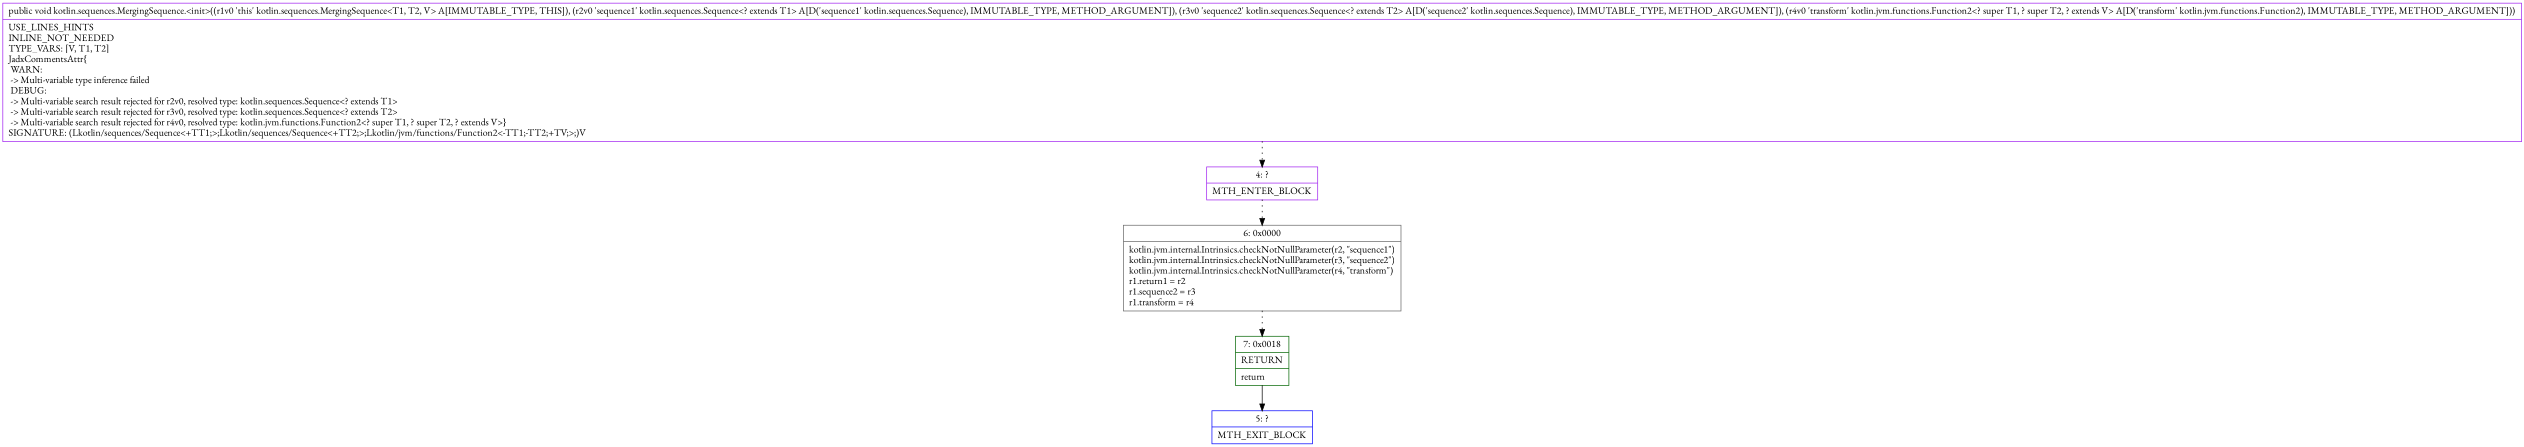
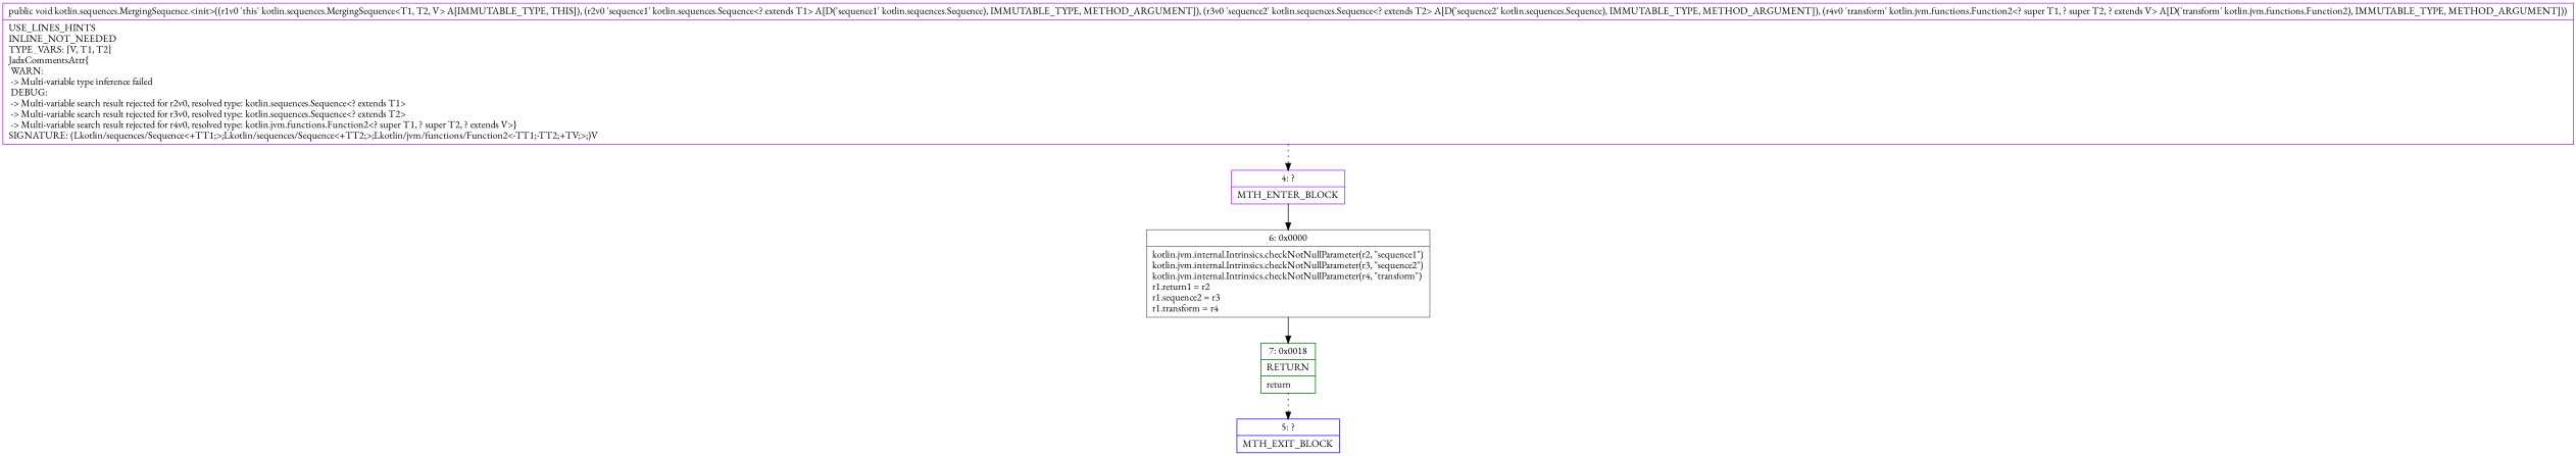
  digraph {
    fontname="EB Garamond"
    node [color=purple fontname="EB Garamond" shape=record]
    edge [fontname="EB Garamond" style=dotted]
    n1 [label="{4\:\ ?|MTH_ENTER_BLOCK\l}"]
    n2 [color=gray40 label="{6\:\ 0x0000|kotlin.jvm.internal.Intrinsics.checkNotNullParameter(r2, \"sequence1\")\lkotlin.jvm.internal.Intrinsics.checkNotNullParameter(r3, \"sequence2\")\lkotlin.jvm.internal.Intrinsics.checkNotNullParameter(r4, \"transform\")\lr1.return1 = r2\lr1.sequence2 = r3\lr1.transform = r4\l}"]
    n3 [color=darkgreen label="{7\:\ 0x0018|RETURN\l|return\l}"]
    n4 [color=blue label="{5\:\ ?|MTH_EXIT_BLOCK\l}"]
    n5 [label="{public void kotlin.sequences.MergingSequence.\<init\>((r1v0 'this' kotlin.sequences.MergingSequence\<T1, T2, V\> A[IMMUTABLE_TYPE, THIS]), (r2v0 'sequence1' kotlin.sequences.Sequence\<? extends T1\> A[D('sequence1' kotlin.sequences.Sequence), IMMUTABLE_TYPE, METHOD_ARGUMENT]), (r3v0 'sequence2' kotlin.sequences.Sequence\<? extends T2\> A[D('sequence2' kotlin.sequences.Sequence), IMMUTABLE_TYPE, METHOD_ARGUMENT]), (r4v0 'transform' kotlin.jvm.functions.Function2\<? super T1, ? super T2, ? extends V\> A[D('transform' kotlin.jvm.functions.Function2), IMMUTABLE_TYPE, METHOD_ARGUMENT]))  | USE_LINES_HINTS\lINLINE_NOT_NEEDED\lTYPE_VARS: [V, T1, T2]\lJadxCommentsAttr\{\l WARN: \l \-\> Multi\-variable type inference failed\l DEBUG: \l \-\> Multi\-variable search result rejected for r2v0, resolved type: kotlin.sequences.Sequence\<? extends T1\>\l \-\> Multi\-variable search result rejected for r3v0, resolved type: kotlin.sequences.Sequence\<? extends T2\>\l \-\> Multi\-variable search result rejected for r4v0, resolved type: kotlin.jvm.functions.Function2\<? super T1, ? super T2, ? extends V\>\}\lSIGNATURE: (Lkotlin\/sequences\/Sequence\<+TT1;\>;Lkotlin\/sequences\/Sequence\<+TT2;\>;Lkotlin\/jvm\/functions\/Function2\<\-TT1;\-TT2;+TV;\>;)V\l}"]
-   n1 -> n2
-   n2 -> n3
-   n3 -> n4 [style=solid]
+   n1 -> n2 [style=solid]
+   n2 -> n3 [style=solid]
+   n3 -> n4
    n5 -> n1
  }
